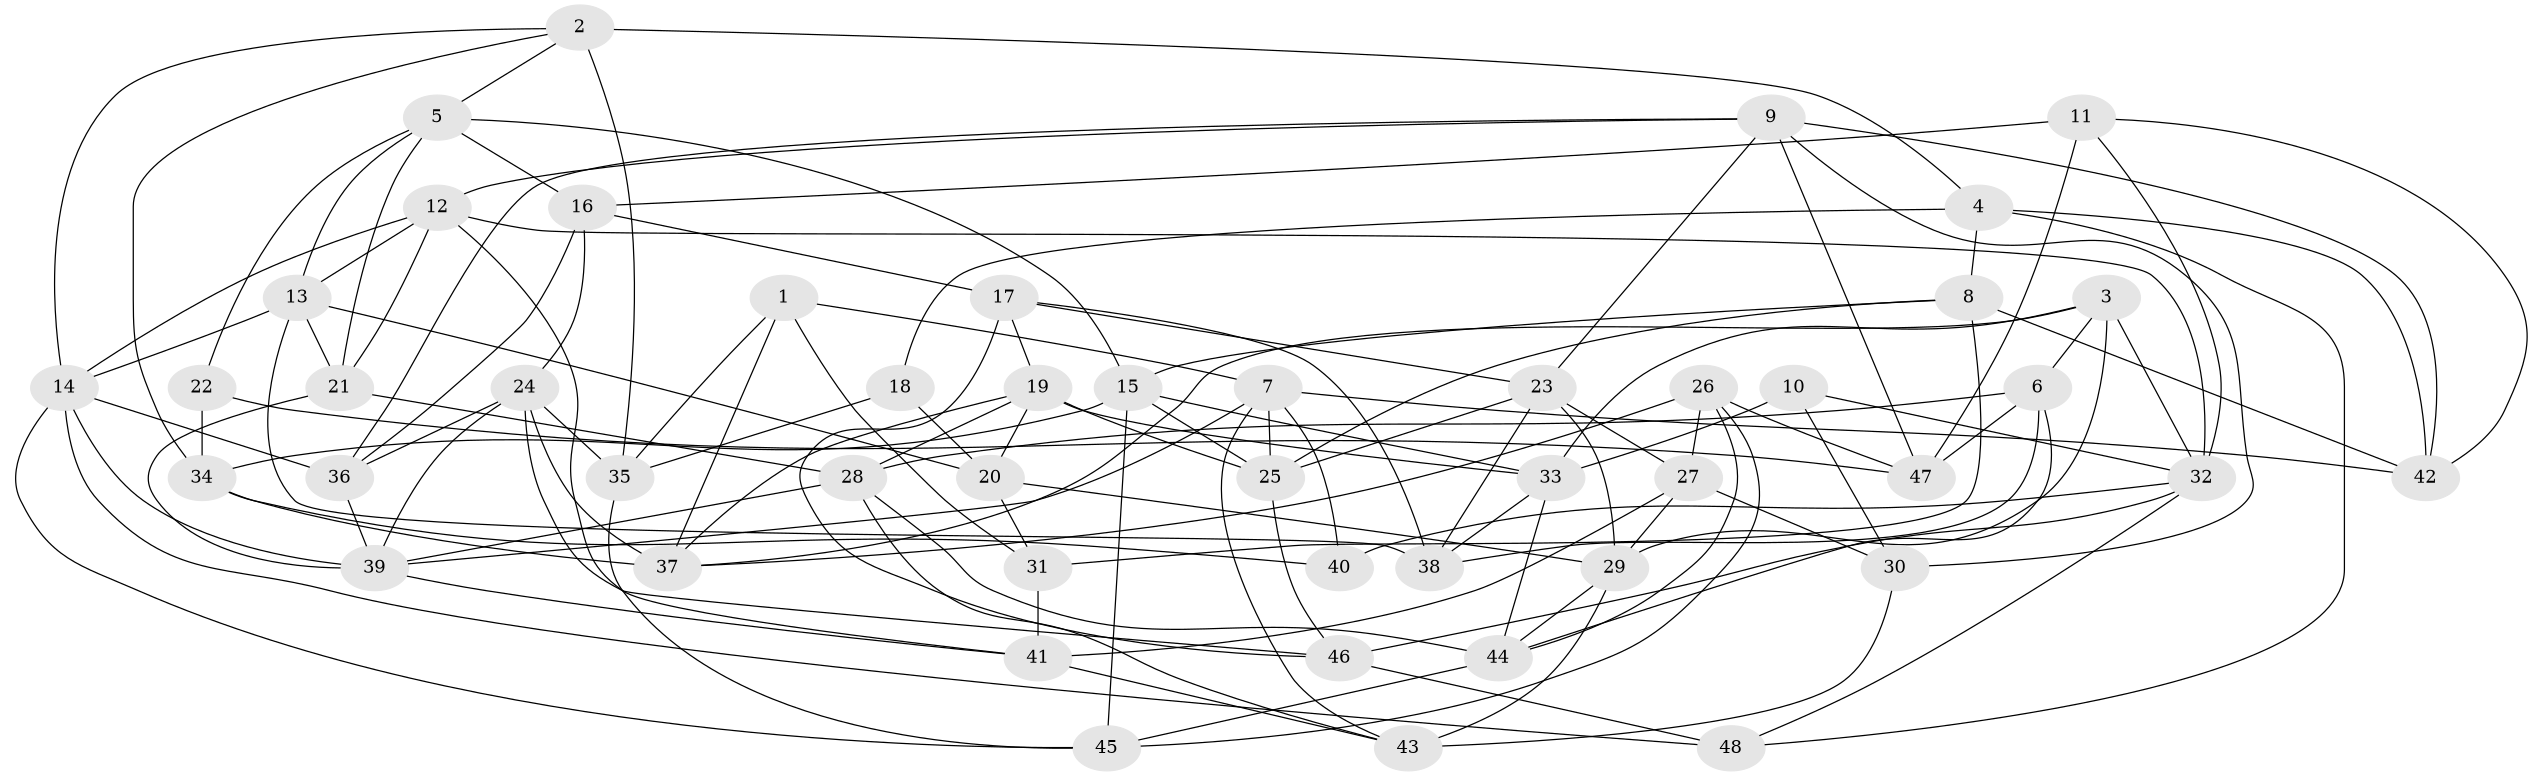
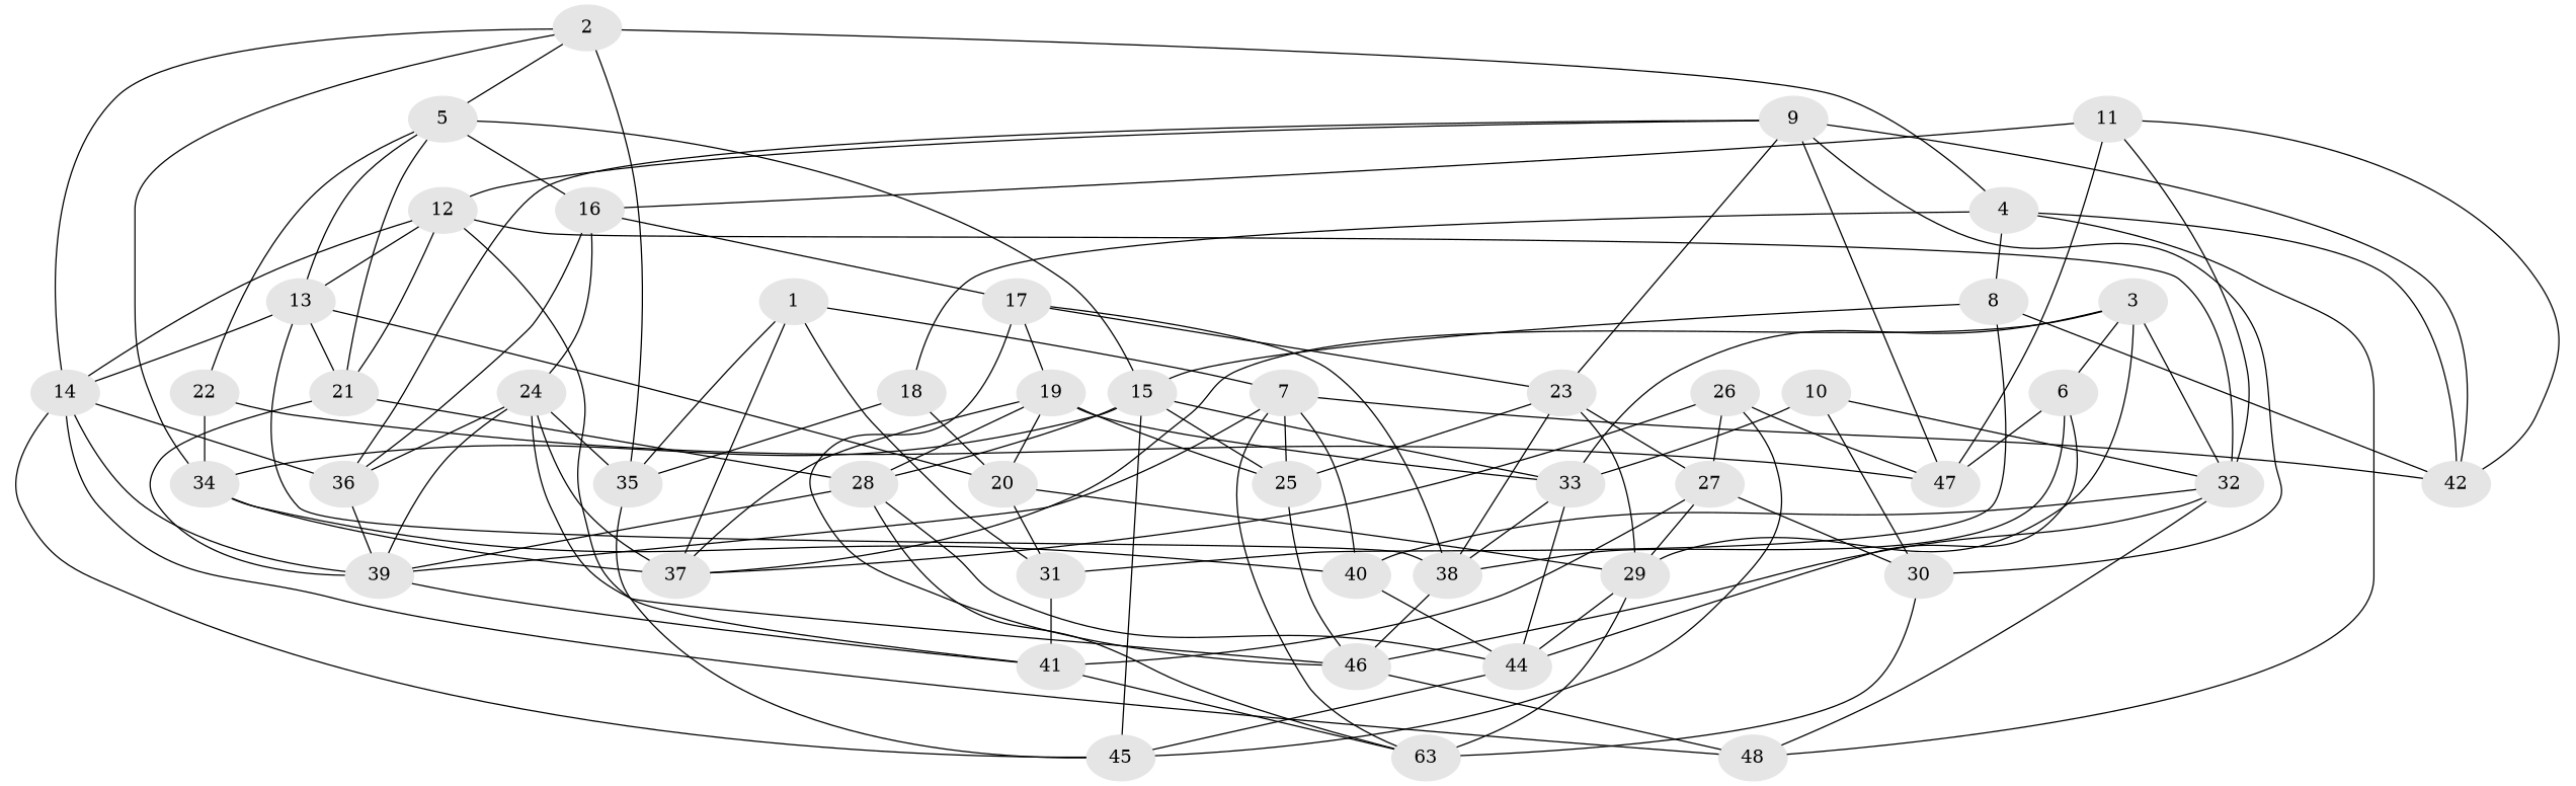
  graph {
    node [color=gray90 style=filled]
    edge [weight=1.0]
    1
    7
    31
    35
    37
    42
    25
    39
    40
-   43
+   43 [label=63]
    41
    45
    2
    4
    5
    14
    34
    8
    18
    48
    13
    15
    16
    21
    22
    36
    3
    6
    29
    32
    33
    28
    38
    44
    47
    46
    20
    17
    24
    9
    12
    23
    30
    27
    10
    11
    19
    26
    1 -- 7
    1 -- 31
    1 -- 35
    1 -- 37
    7 -- 42
    7 -- 25
    7 -- 39
    7 -- 40
    7 -- 43
    31 -- 41 [weight=2.0]
    35 -- 45
    25 -- 46
    39 -- 41
-   26 -- 44
+   40 -- 44
    41 -- 43
    2 -- 35
    2 -- 4 [weight=2.0]
    2 -- 5
    2 -- 14
    2 -- 34
    4 -- 42
    4 -- 8
    4 -- 18
    4 -- 48
    5 -- 13
    5 -- 15
    5 -- 16
    5 -- 21
    5 -- 22
    14 -- 39
    14 -- 45
    14 -- 48
    14 -- 36 [weight=2.0]
    34 -- 37
    34 -- 40
    8 -- 31
    8 -- 42 [weight=2.0]
-   8 -- 25
    8 -- 15
    18 -- 35 [weight=2.0]
    18 -- 20
    13 -- 14
    13 -- 21
    13 -- 38
    13 -- 20
    15 -- 25
    15 -- 45
    15 -- 34
    15 -- 33
    16 -- 36
    16 -- 17 [weight=2.0]
    16 -- 24
    21 -- 39 [weight=2.0]
    21 -- 28
    22 -- 34 [weight=2.0]
    22 -- 47 [weight=3.0]
    36 -- 39
    3 -- 37
    3 -- 6
    3 -- 29
    3 -- 32 [weight=2.0]
    3 -- 33
-   6 -- 28
+   15 -- 28
    6 -- 38
    6 -- 44
    6 -- 47 [weight=2.0]
    29 -- 43
    29 -- 44
    32 -- 40
    32 -- 48
    32 -- 46
    33 -- 38
    33 -- 44
    28 -- 39
    28 -- 43
    28 -- 44
+   38 -- 46
    44 -- 45
    46 -- 48
    20 -- 31 [weight=2.0]
    20 -- 29
    17 -- 38
    17 -- 46
    17 -- 23
    17 -- 19
    24 -- 35
    24 -- 37
    24 -- 39
    24 -- 36
    24 -- 46
    9 -- 42
    9 -- 36
    9 -- 47
    9 -- 12
    9 -- 23
    9 -- 30
    12 -- 41
    12 -- 14
    12 -- 13
    12 -- 21
    12 -- 32
    23 -- 25
    23 -- 29
    23 -- 38
    23 -- 27
    30 -- 43 [weight=2.0]
    27 -- 41
    27 -- 29
    27 -- 30 [weight=2.0]
    10 -- 32
    10 -- 33
    10 -- 30
    11 -- 42
    11 -- 16
    11 -- 32
    11 -- 47
    19 -- 37
    19 -- 25
    19 -- 33
    19 -- 28
    19 -- 20
    26 -- 37
    26 -- 45
    26 -- 47
    26 -- 27
  }
